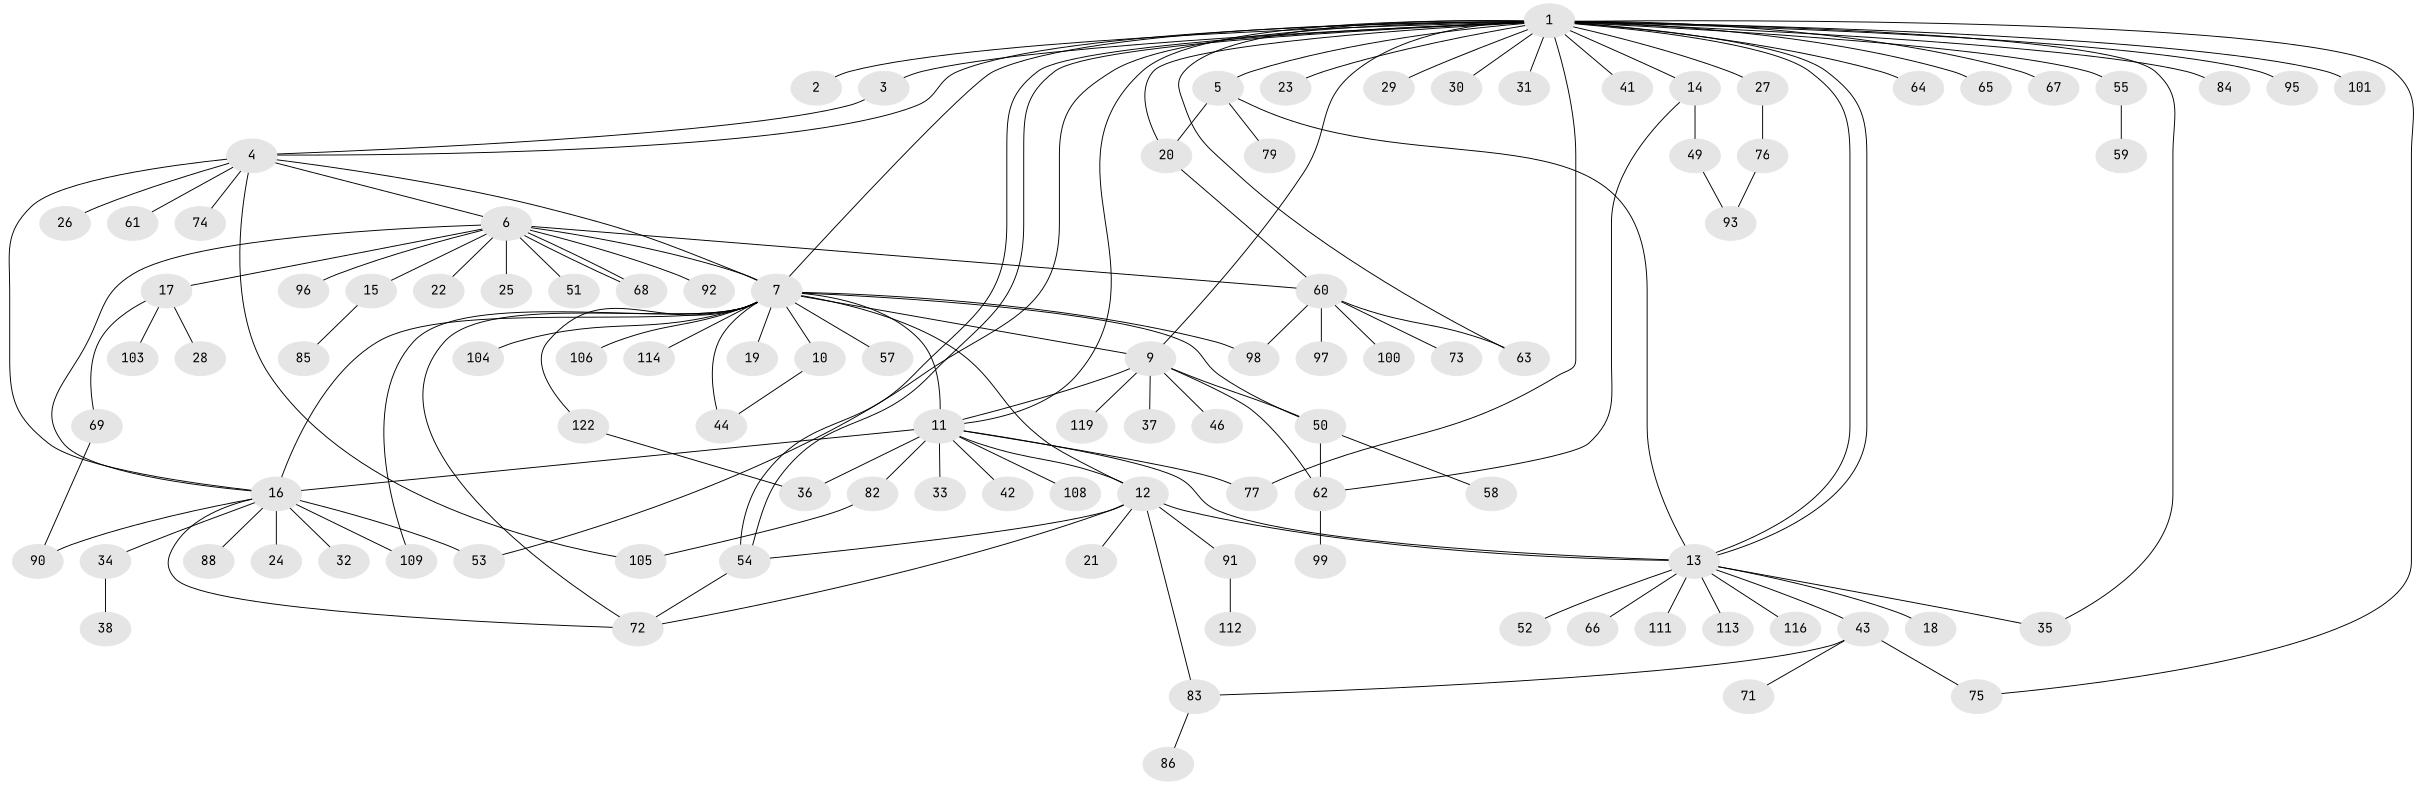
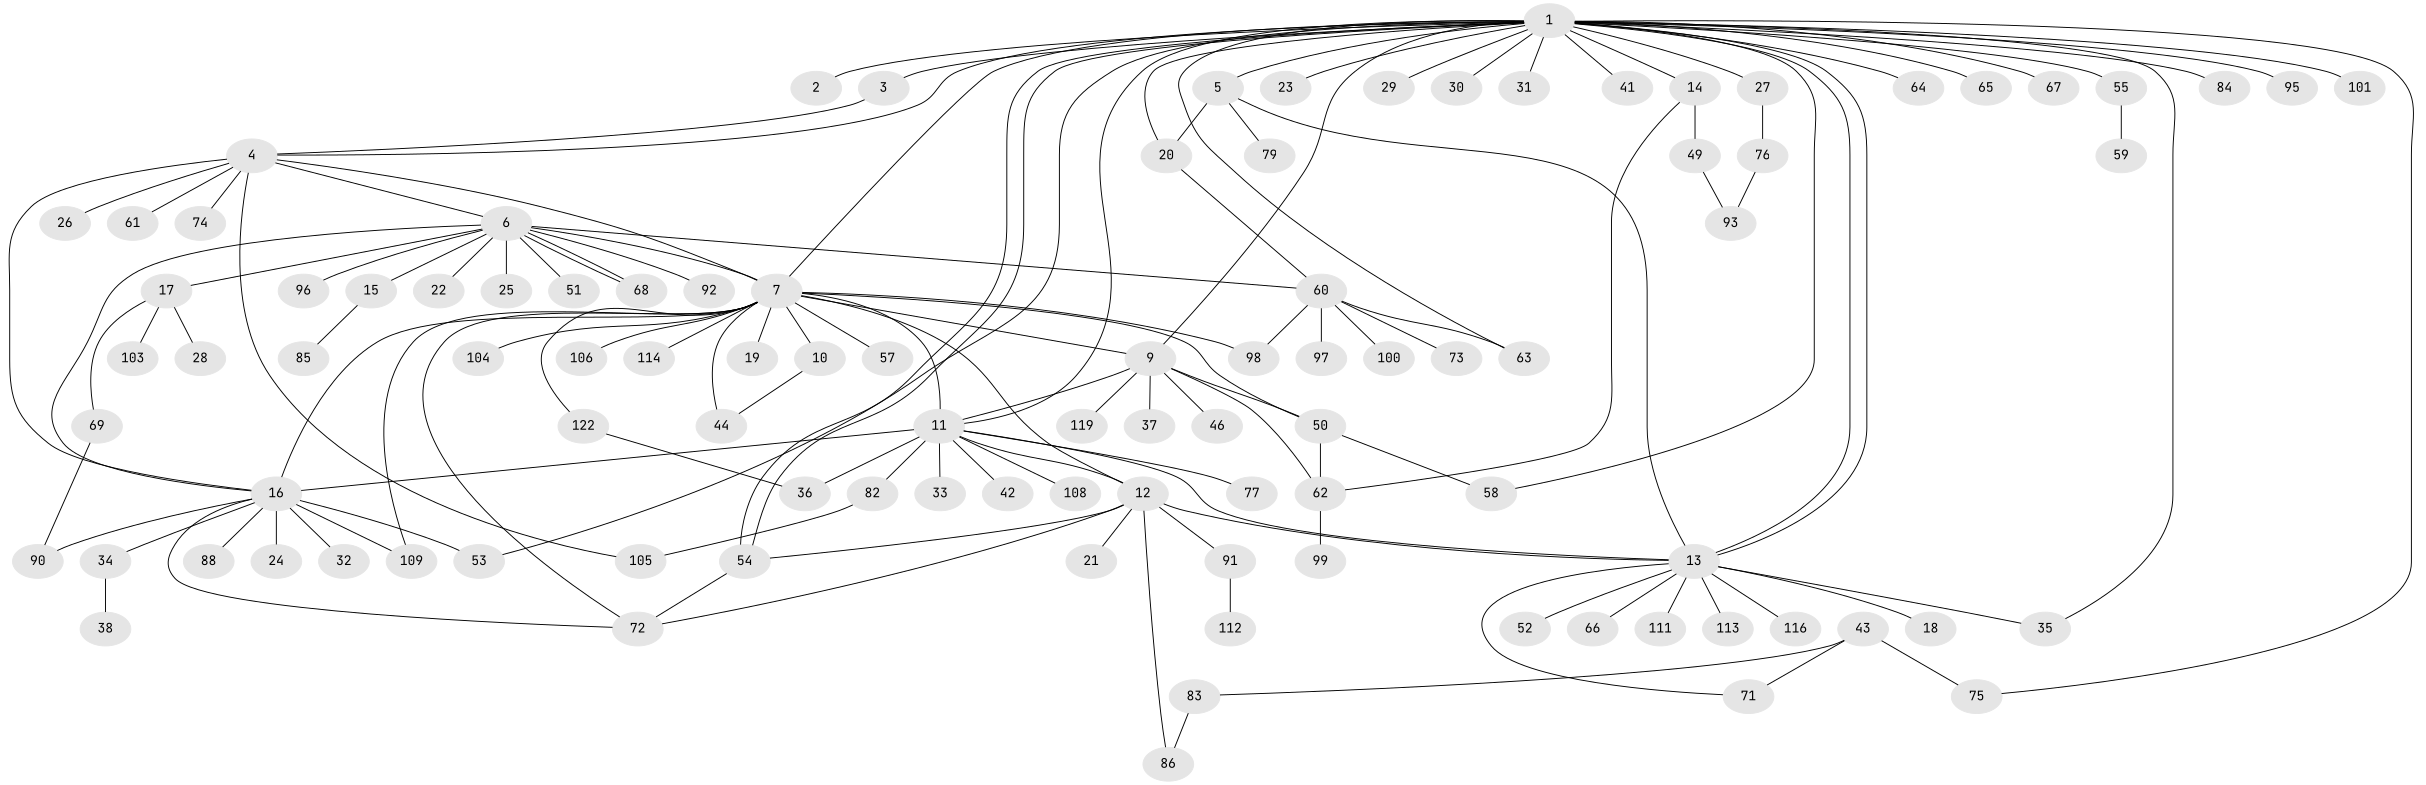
  graph {
    fontname="JetBrains Mono"
    node [color=gray90 fontname="JetBrains Mono" style=filled]
    edge [fontname="JetBrains Mono"]
    1 [super="+45"]
    2
    3
    4 [super="+78"]
    5 [super="+123"]
    7 [super="+8"]
    9 [super="+87"]
    11 [super="+40"]
    13 [super="+115"]
    14
    20
    23
    27
    29
    30
    31
    35 [super="+127"]
    41 [super="+120"]
    53
    54 [super="+129"]
    55
    63
    64 [super="+124"]
    65
    67
    75
    77 [super="+107"]
    84
    95
    101
    6 [super="+126"]
    16 [super="+56"]
    26
    61
    74
    n36 [label=105]
    79
    10
    12 [super="+48"]
    19
    44 [super="+102"]
    50
    57
    72 [super="+89"]
    98
    104
    106
    109
    114
    122
    37
    46
    62 [super="+121"]
    n54 [label=119]
    36 [super="+119"]
    33
    42
    82
    108
    18 [super="+47"]
    43 [super="+128"]
    52
    66
    111
    113
    116
    49
    60 [super="+105"]
    76 [super="+94"]
    59
    85 [super="+118"]
    15
    17 [super="+80"]
    22
    25
    51 [super="+69"]
    68
    92
    96
    24
    32 [super="+81"]
    34
    88
    90 [super="+117"]
    28
    n86 [label=69]
    103
    73
    97
    100
    21
    83
    91
    58 [super="+70"]
    99
    86
    112
    71
    93
    38
    1 -- 2
    1 -- 3
    1 -- 4
    1 -- 5 [weight=2]
    1 -- 7
    1 -- 9
    1 -- 11
    1 -- 13
    1 -- 13
    1 -- 14
    1 -- 20
    1 -- 23
    1 -- 27
    1 -- 29
    1 -- 30
    1 -- 31
    1 -- 35
    1 -- 41
    1 -- 53
    1 -- 54
    1 -- 54
    1 -- 55
    1 -- 63
    1 -- 64 [weight=2]
    1 -- 65
    1 -- 67
    1 -- 75
-   1 -- 77
+   1 -- 58
    1 -- 84
    1 -- 95
    1 -- 101
    3 -- 4
    4 -- 7
    4 -- 6
    4 -- 16
    4 -- 26
    4 -- 61
    4 -- 74
    4 -- n36
    5 -- 13
    5 -- 20
    5 -- 79
    7 -- 9
    7 -- 11 [weight=2]
    7 -- 16
    7 -- 10
    7 -- 12
    7 -- 19
    7 -- 44
    7 -- 50
    7 -- 57
    7 -- 72
    7 -- 98
    7 -- 104
    7 -- 106
    7 -- 109
    7 -- 114
    7 -- 122
    9 -- 11
    9 -- 50
    9 -- 37
    9 -- 46
    9 -- 62
    9 -- n54
    11 -- 13
    11 -- 77
    11 -- 16 [weight=2]
    11 -- 12
    11 -- 36
    11 -- 33
    11 -- 42
    11 -- 82
    11 -- 108
    13 -- 35
    13 -- 18
-   13 -- 43
+   13 -- 71
    13 -- 52
    13 -- 66
    13 -- 111
    13 -- 113
    13 -- 116
    14 -- 62
    14 -- 49
    20 -- 60
    27 -- 76
    54 -- 72
    55 -- 59
    6 -- 7
    6 -- 16
    6 -- 60
    6 -- 15
    6 -- 17
    6 -- 22
    6 -- 25
    6 -- 51
    6 -- 68
    6 -- 68
    6 -- 92
    6 -- 96
    16 -- 53
    16 -- 72
    16 -- 109
    16 -- 24
    16 -- 32
    16 -- 34
    16 -- 88
    16 -- 90
    10 -- 44
    12 -- 13
    12 -- 54
    12 -- 72
    12 -- 21
-   12 -- 83
+   12 -- 86
    12 -- 91
    50 -- 62
    50 -- 58
    122 -- 36
    62 -- 99
    82 -- n36
    43 -- 75
    43 -- 83
    43 -- 71
    49 -- 93
    60 -- 63
    60 -- 98
    60 -- 73
    60 -- 97
    60 -- 100
    76 -- 93
    15 -- 85
    17 -- 28
    17 -- n86
    17 -- 103
    34 -- 38
    n86 -- 90
    83 -- 86
    91 -- 112
  }
